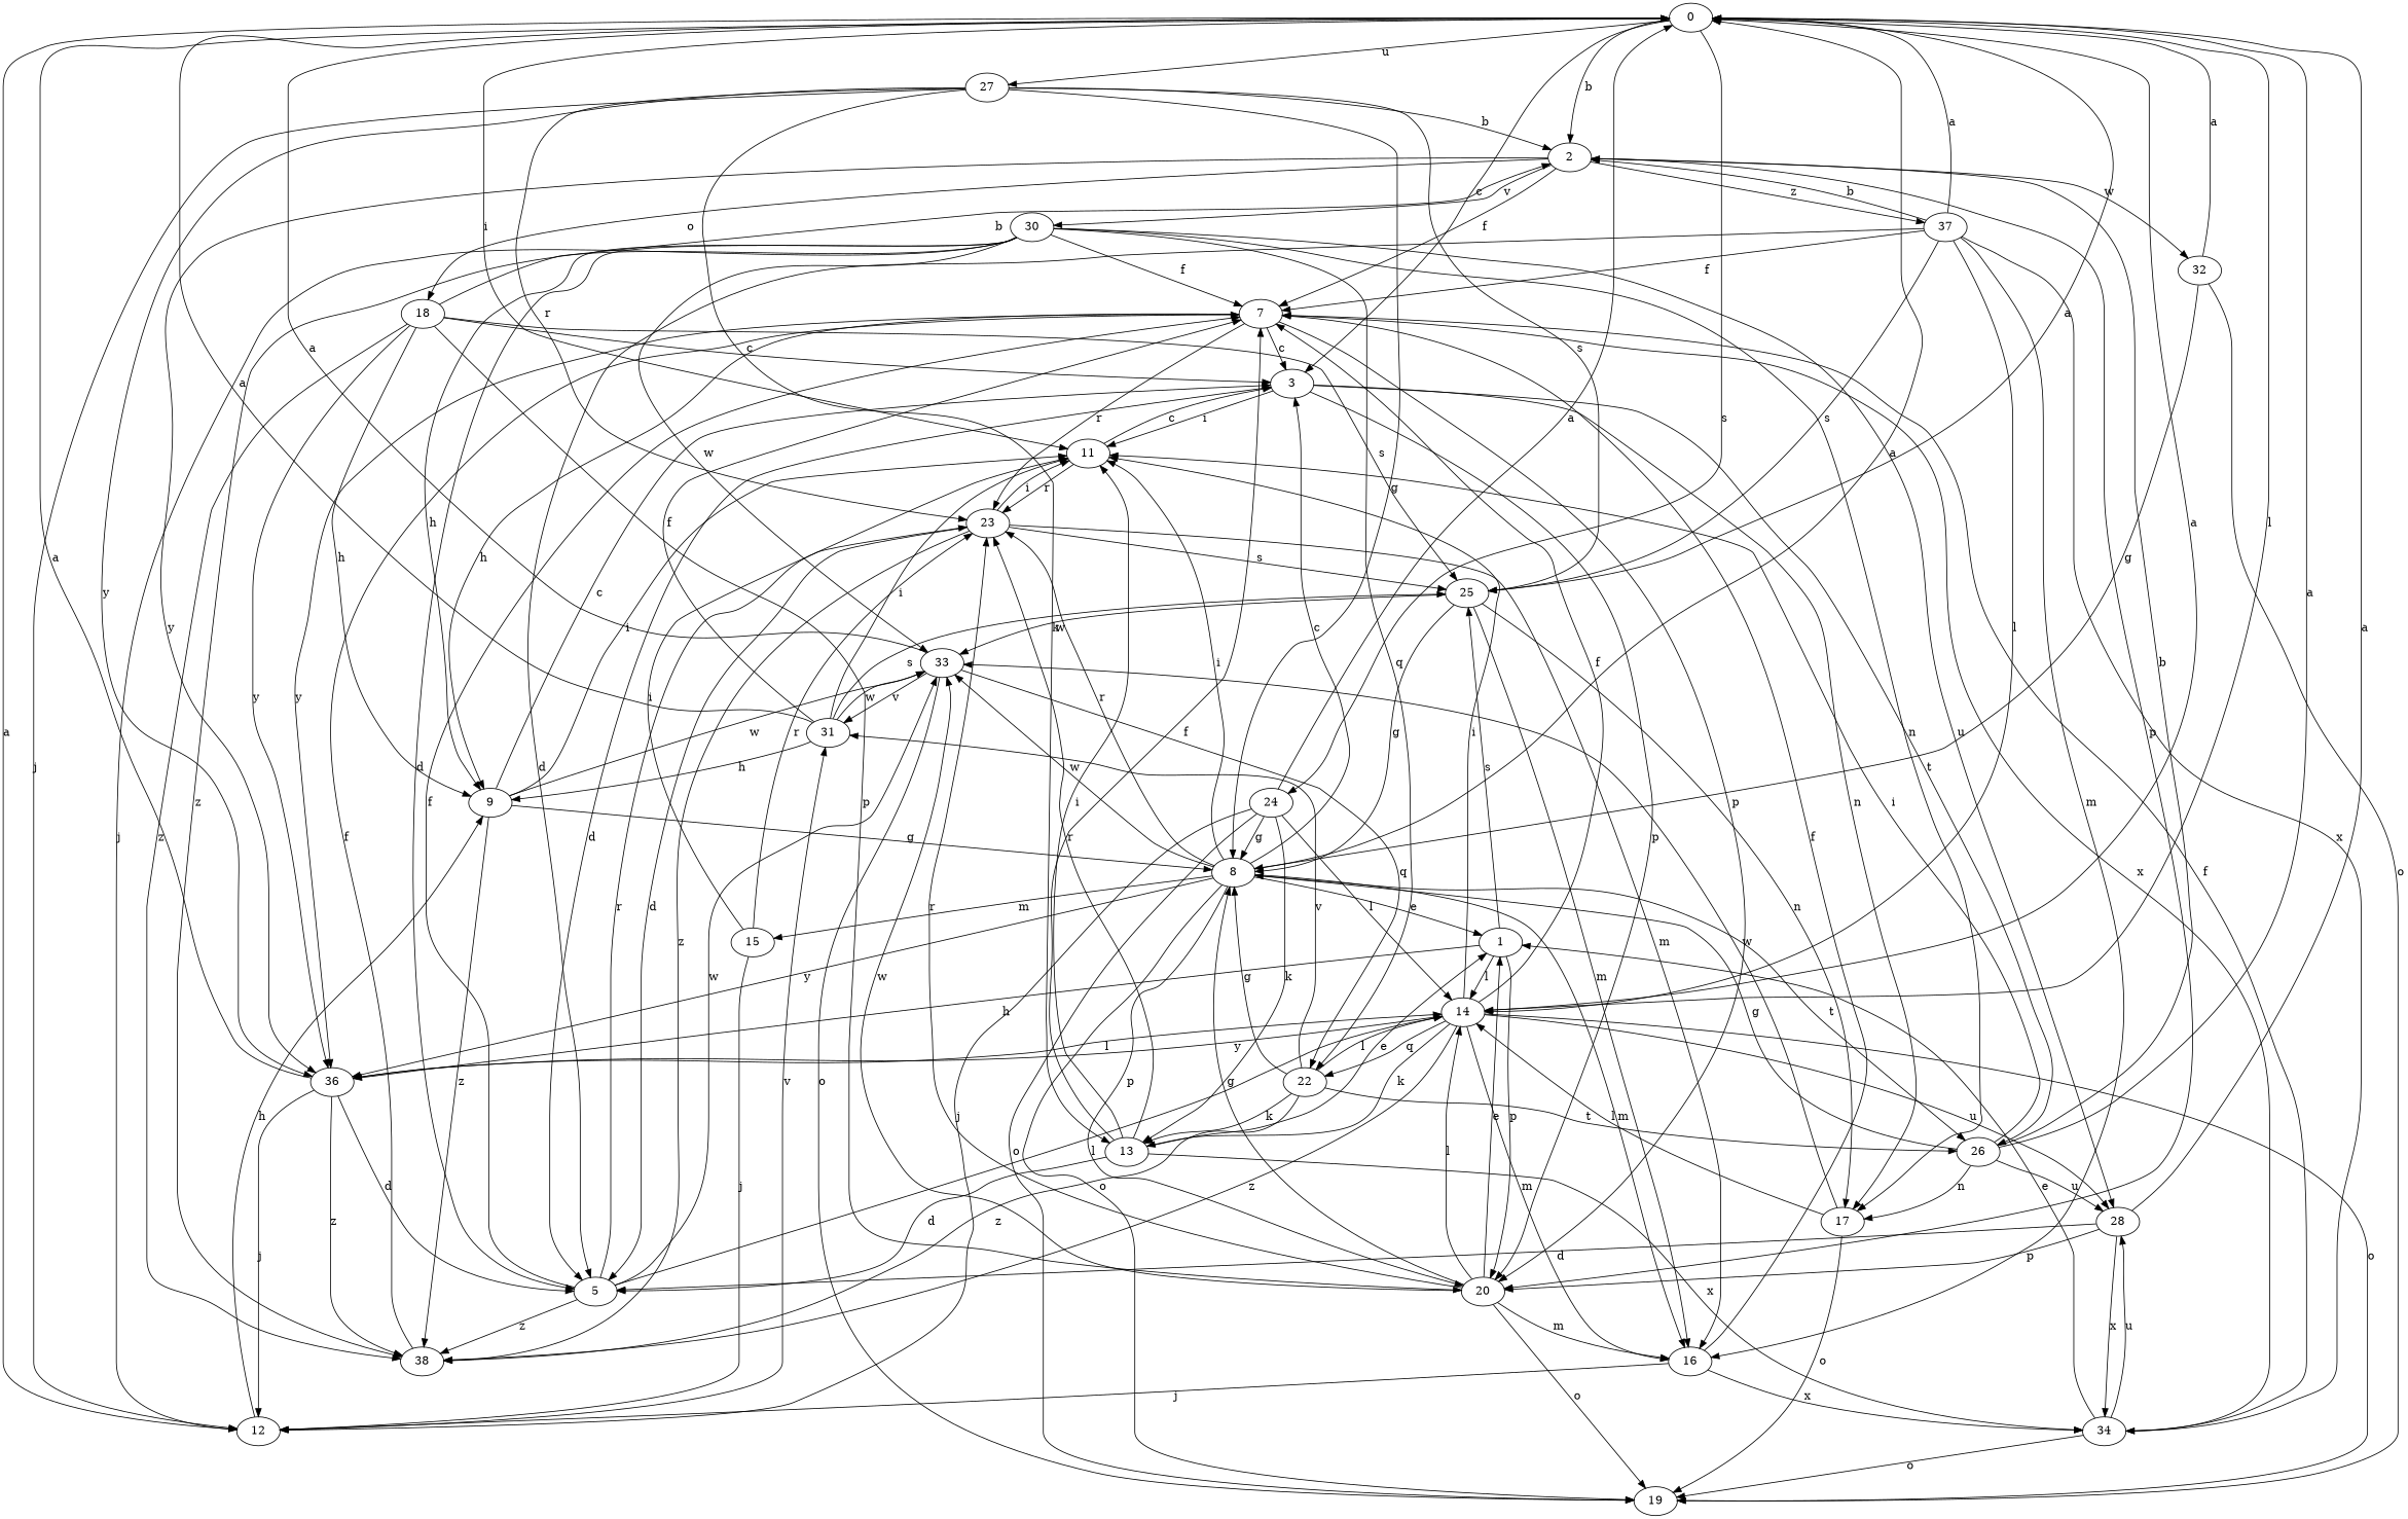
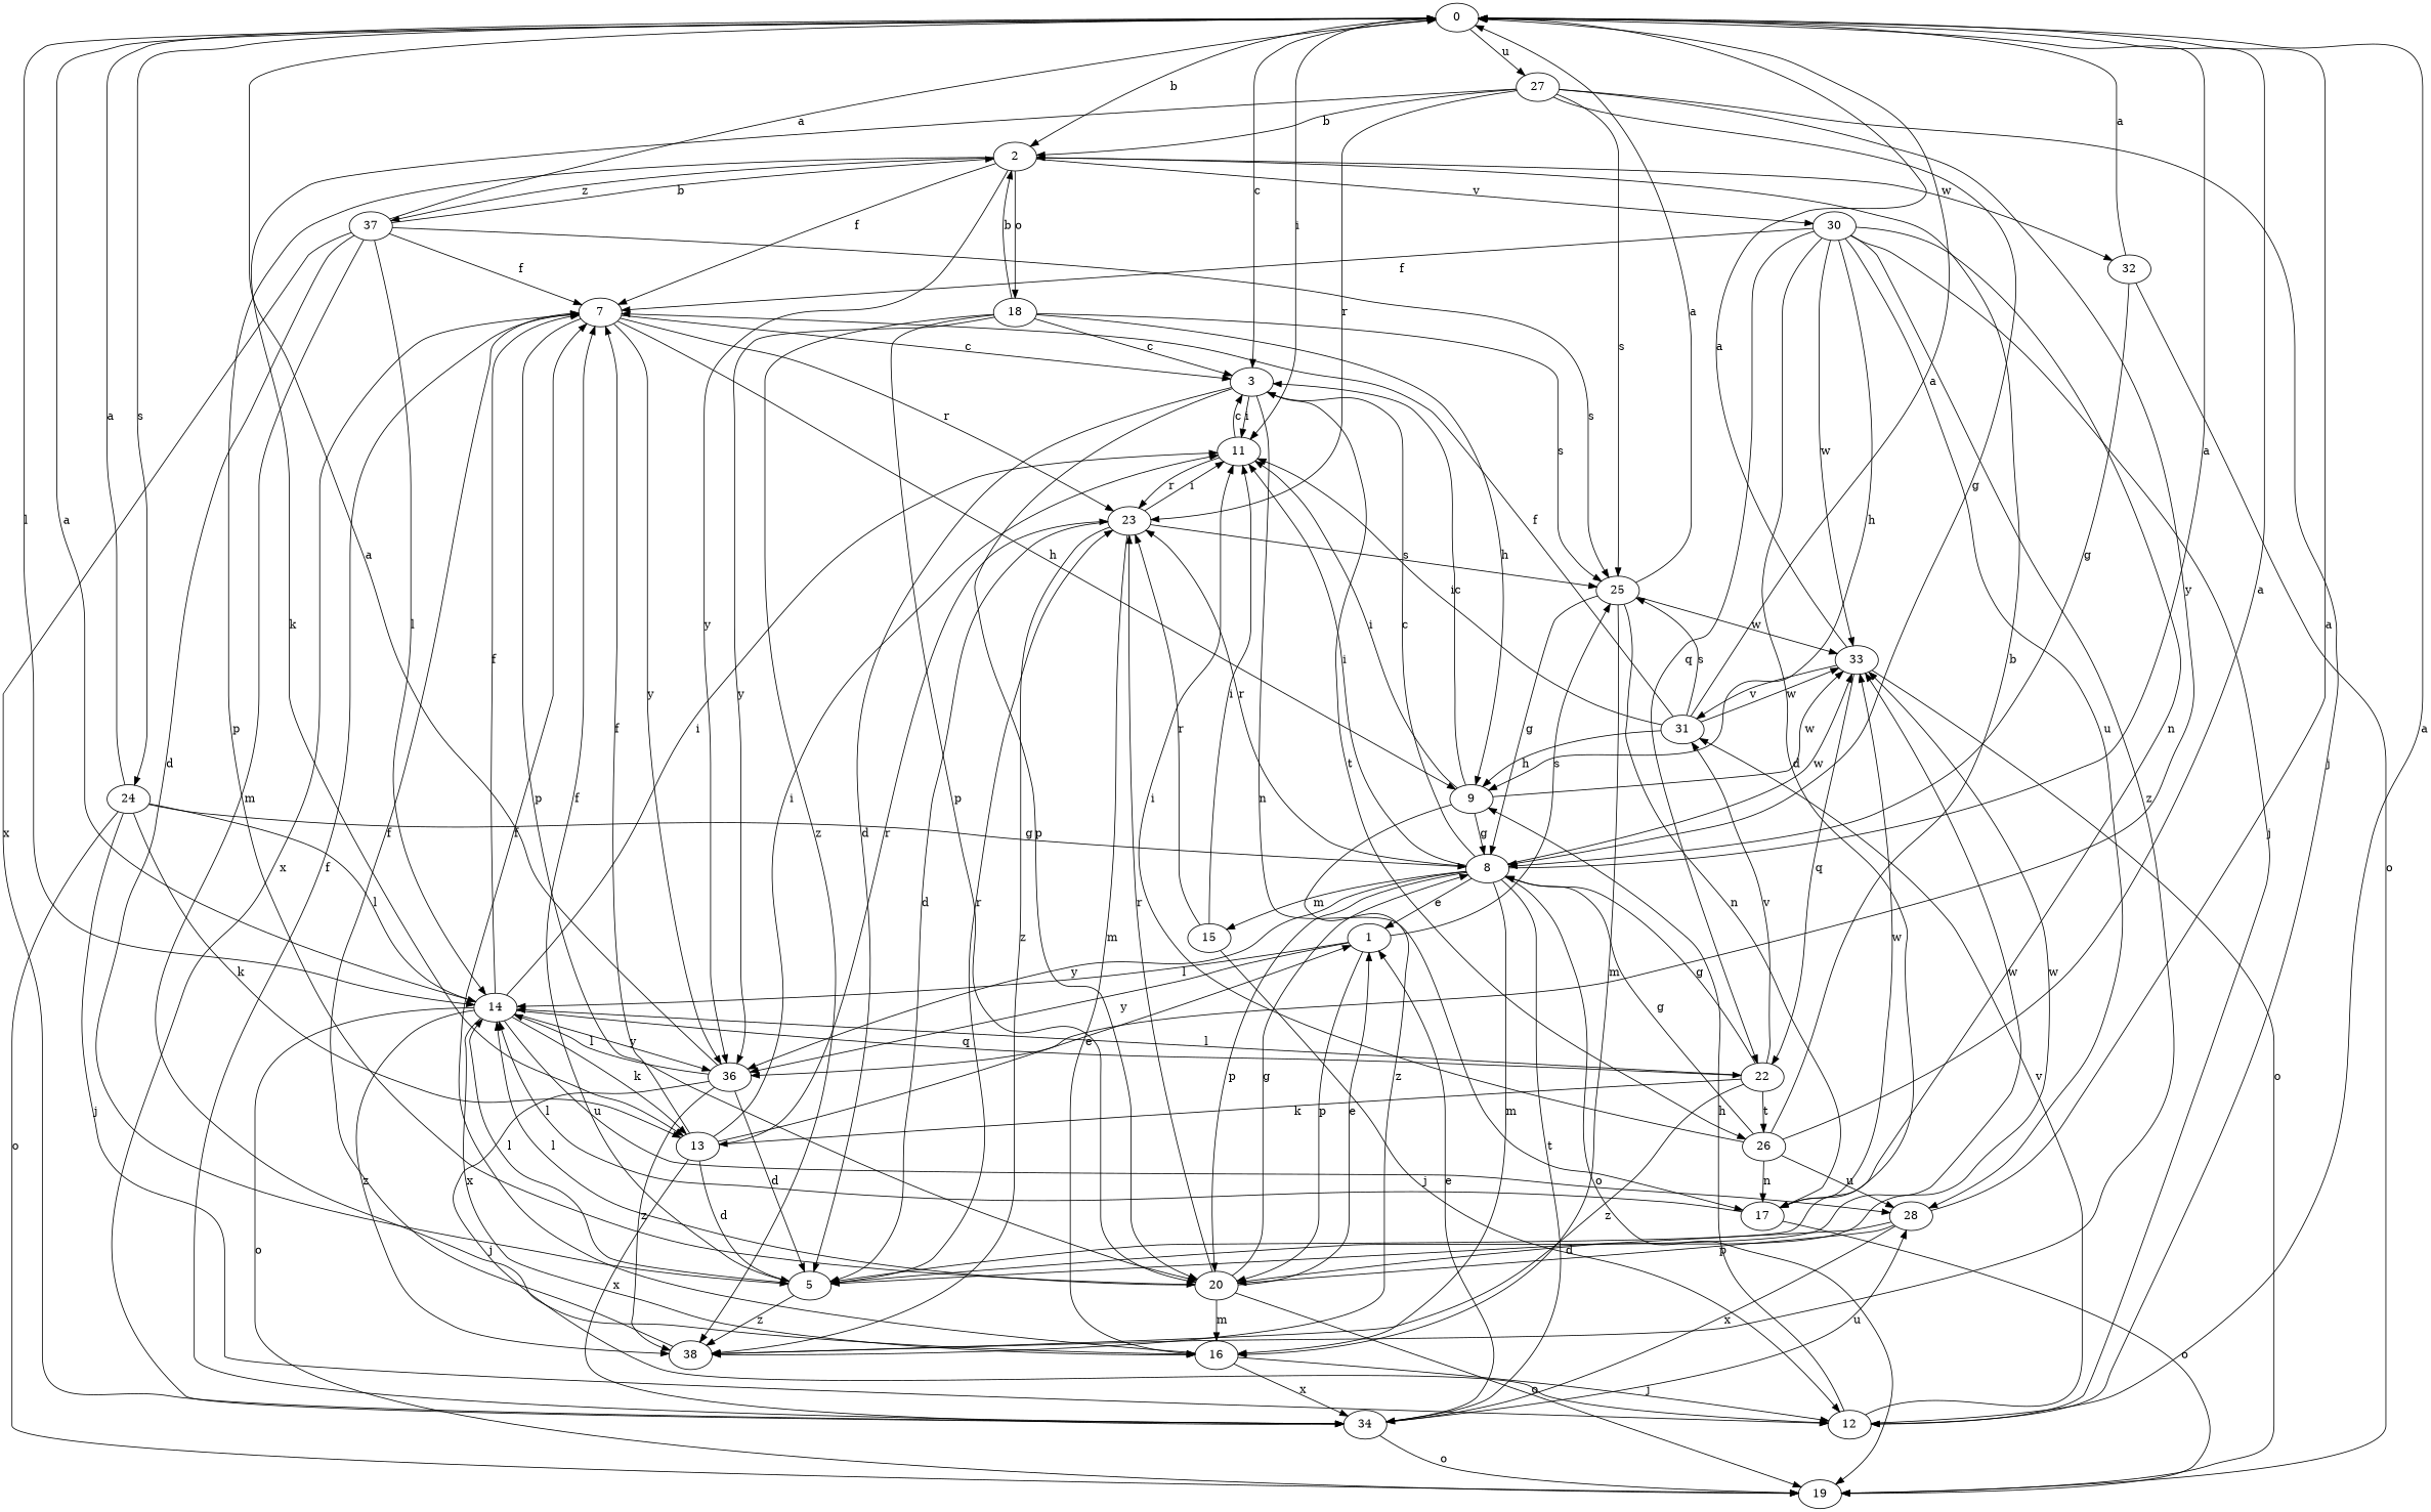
  strict digraph {
    0
    2
    3
    11
    14
    24
    27
    7
    18
    20
    30
    32
    36
    37
    5
    17
    26
    23
    38
    16
    19
    13
    22
    28
    8
    12
    25
    9
    34
    33
    n31 [label=1]
    31
    15
    0 -> 2 [label=b]
    0 -> 3 [label=c]
    0 -> 11 [label=i]
    0 -> 14 [label=l]
    0 -> 24 [label=s]
    0 -> 27 [label=u]
    2 -> 7 [label=f]
    2 -> 18 [label=o]
    2 -> 20 [label=p]
    2 -> 30 [label=v]
    2 -> 32 [label=w]
    2 -> 36 [label=y]
    2 -> 37 [label=z]
    3 -> 11 [label=i]
    3 -> 20 [label=p]
    3 -> 5 [label=d]
    3 -> 17 [label=n]
    3 -> 26 [label=t]
    11 -> 3 [label=c]
    11 -> 23 [label=r]
    14 -> 0 [label=a]
    14 -> 11 [label=i]
    14 -> 7 [label=f]
    14 -> 36 [label=y]
    14 -> 38 [label=z]
-   14 -> 16 [label=m]
+   14 -> 16 [label=x]
    14 -> 19 [label=o]
    14 -> 13 [label=k]
    14 -> 22 [label=q]
    14 -> 28 [label=u]
    24 -> 0 [label=a]
    24 -> 14 [label=l]
    24 -> 19 [label=o]
    24 -> 13 [label=k]
    24 -> 8 [label=g]
    24 -> 12 [label=j]
    27 -> 2 [label=b]
    27 -> 36 [label=y]
    27 -> 23 [label=r]
    27 -> 13 [label=k]
    27 -> 8 [label=g]
    27 -> 12 [label=j]
    27 -> 25 [label=s]
    7 -> 3 [label=c]
    7 -> 20 [label=p]
    7 -> 36 [label=y]
    7 -> 23 [label=r]
    7 -> 9 [label=h]
    7 -> 34 [label=x]
    18 -> 2 [label=b]
    18 -> 3 [label=c]
    18 -> 20 [label=p]
    18 -> 36 [label=y]
    18 -> 38 [label=z]
    18 -> 25 [label=s]
    18 -> 9 [label=h]
    20 -> 14 [label=l]
    20 -> 23 [label=r]
    20 -> 16 [label=m]
    20 -> 19 [label=o]
    20 -> 8 [label=g]
    20 -> 33 [label=w]
    20 -> n31 [label=e]
    30 -> 7 [label=f]
    30 -> 5 [label=d]
    30 -> 17 [label=n]
    30 -> 38 [label=z]
    30 -> 22 [label=q]
    30 -> 28 [label=u]
    30 -> 12 [label=j]
    30 -> 9 [label=h]
    30 -> 33 [label=w]
    32 -> 0 [label=a]
    32 -> 19 [label=o]
    32 -> 8 [label=g]
    36 -> 0 [label=a]
    36 -> 14 [label=l]
    36 -> 5 [label=d]
    36 -> 38 [label=z]
    36 -> 12 [label=j]
    37 -> 0 [label=a]
    37 -> 2 [label=b]
    37 -> 14 [label=l]
    37 -> 7 [label=f]
    37 -> 5 [label=d]
    37 -> 16 [label=m]
    37 -> 25 [label=s]
    37 -> 34 [label=x]
    5 -> 14 [label=l]
    5 -> 7 [label=f]
    5 -> 23 [label=r]
    5 -> 38 [label=z]
    5 -> 33 [label=w]
    17 -> 14 [label=l]
    17 -> 19 [label=o]
    17 -> 33 [label=w]
    26 -> 0 [label=a]
    26 -> 2 [label=b]
    26 -> 11 [label=i]
    26 -> 17 [label=n]
    26 -> 28 [label=u]
    26 -> 8 [label=g]
    23 -> 11 [label=i]
    23 -> 5 [label=d]
    23 -> 38 [label=z]
    23 -> 16 [label=m]
    23 -> 25 [label=s]
    38 -> 7 [label=f]
    16 -> 7 [label=f]
    16 -> 12 [label=j]
    16 -> 34 [label=x]
    13 -> 11 [label=i]
    13 -> 7 [label=f]
    13 -> 5 [label=d]
    13 -> 23 [label=r]
    13 -> 34 [label=x]
    13 -> n31 [label=e]
    22 -> 14 [label=l]
    22 -> 26 [label=t]
    22 -> 38 [label=z]
    22 -> 13 [label=k]
    22 -> 8 [label=g]
    22 -> 31 [label=v]
    28 -> 0 [label=a]
    28 -> 20 [label=p]
    28 -> 5 [label=d]
    28 -> 34 [label=x]
    8 -> 0 [label=a]
    8 -> 3 [label=c]
    8 -> 11 [label=i]
    8 -> 20 [label=p]
    8 -> 36 [label=y]
-   8 -> 26 [label=t]
+   8 -> 34 [label=t]
    8 -> 23 [label=r]
    8 -> 16 [label=m]
    8 -> 19 [label=o]
    8 -> 33 [label=w]
    8 -> n31 [label=e]
    8 -> 15 [label=m]
    12 -> 0 [label=a]
    12 -> 9 [label=h]
    12 -> 31 [label=v]
    25 -> 0 [label=a]
    25 -> 17 [label=n]
    25 -> 16 [label=m]
    25 -> 8 [label=g]
    25 -> 33 [label=w]
    9 -> 3 [label=c]
    9 -> 11 [label=i]
    9 -> 38 [label=z]
    9 -> 8 [label=g]
    9 -> 33 [label=w]
    34 -> 7 [label=f]
    34 -> 19 [label=o]
    34 -> 28 [label=u]
    34 -> n31 [label=e]
    33 -> 0 [label=a]
    33 -> 19 [label=o]
    33 -> 22 [label=q]
    33 -> 31 [label=v]
    n31 -> 14 [label=l]
    n31 -> 20 [label=p]
-   n31 -> 36 [label=h]
+   n31 -> 36 [label=y]
    n31 -> 25 [label=s]
    31 -> 0 [label=a]
    31 -> 11 [label=i]
    31 -> 7 [label=f]
    31 -> 25 [label=s]
    31 -> 9 [label=h]
    31 -> 33 [label=w]
    15 -> 11 [label=i]
    15 -> 23 [label=r]
    15 -> 12 [label=j]
  }
